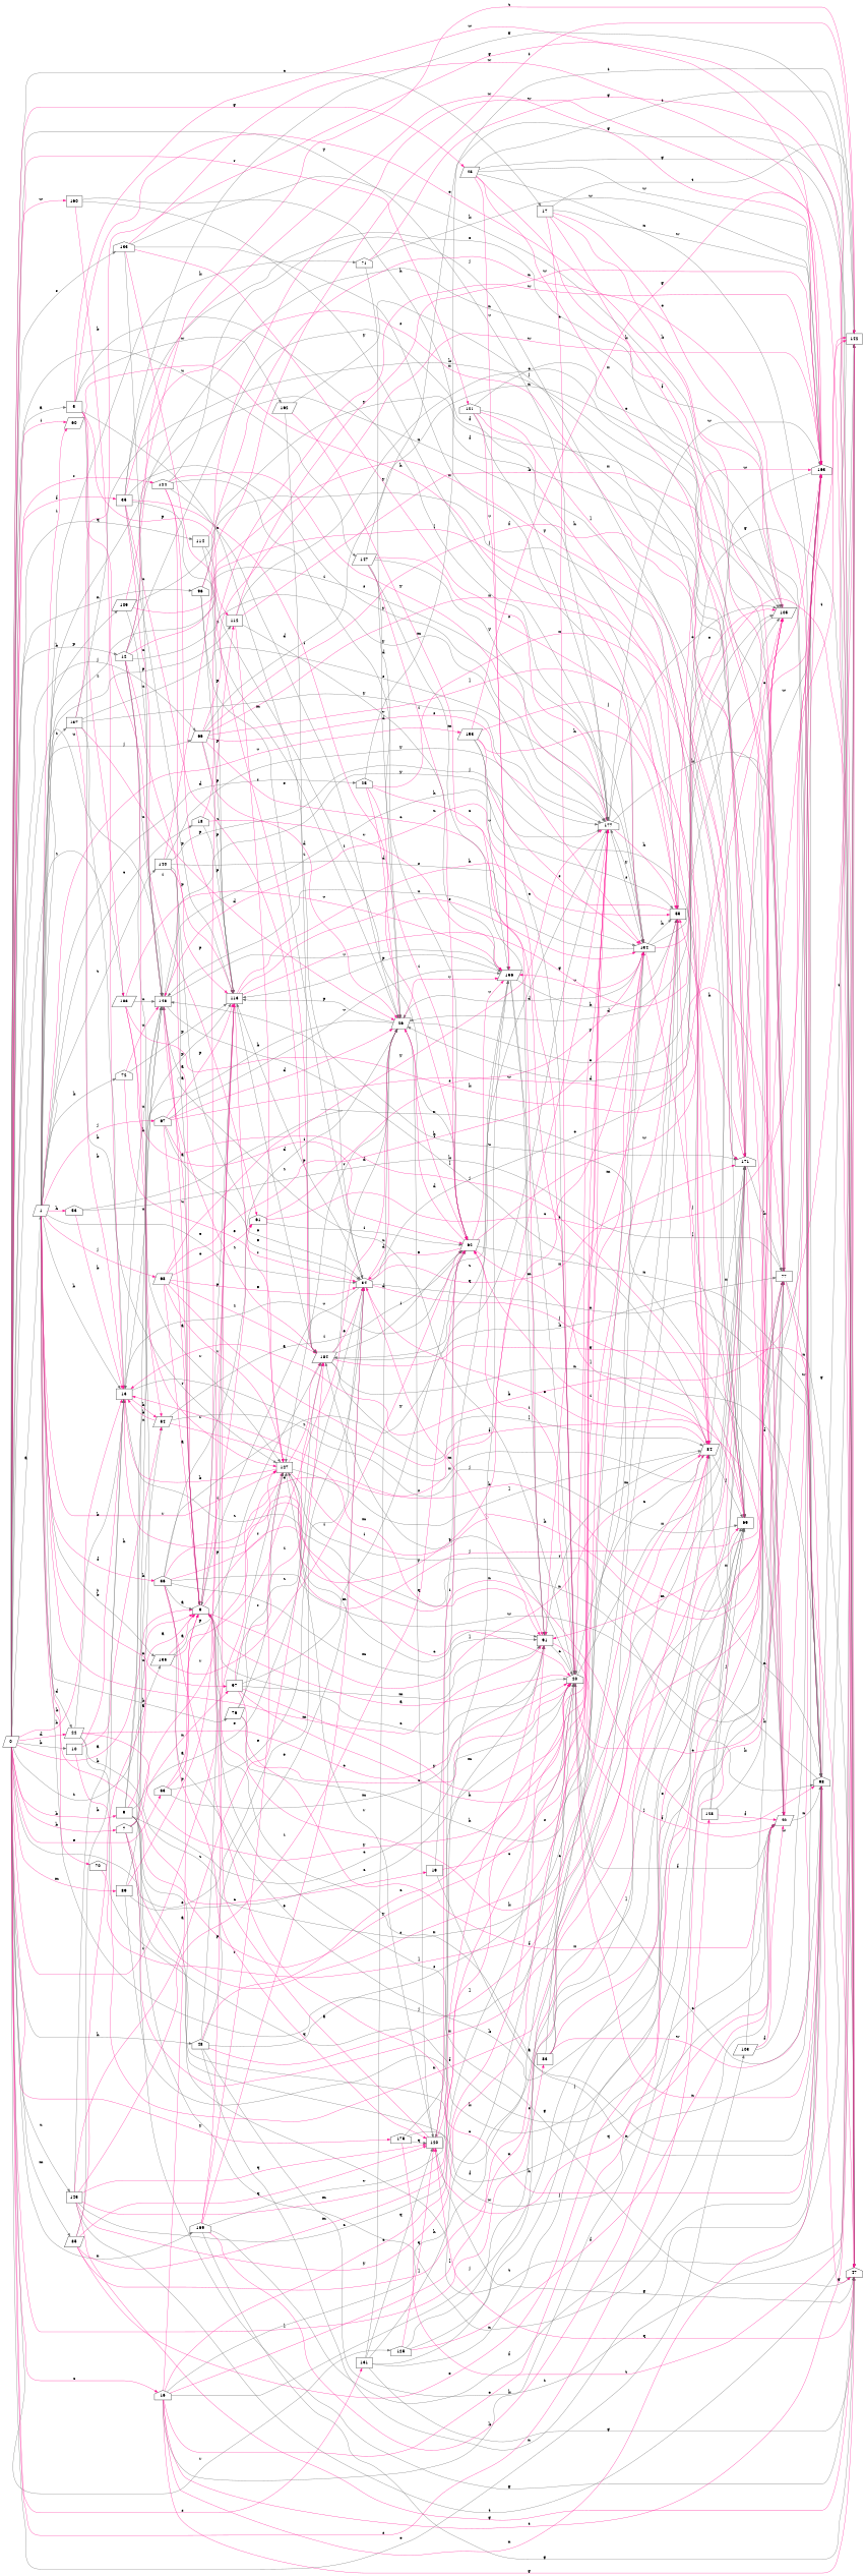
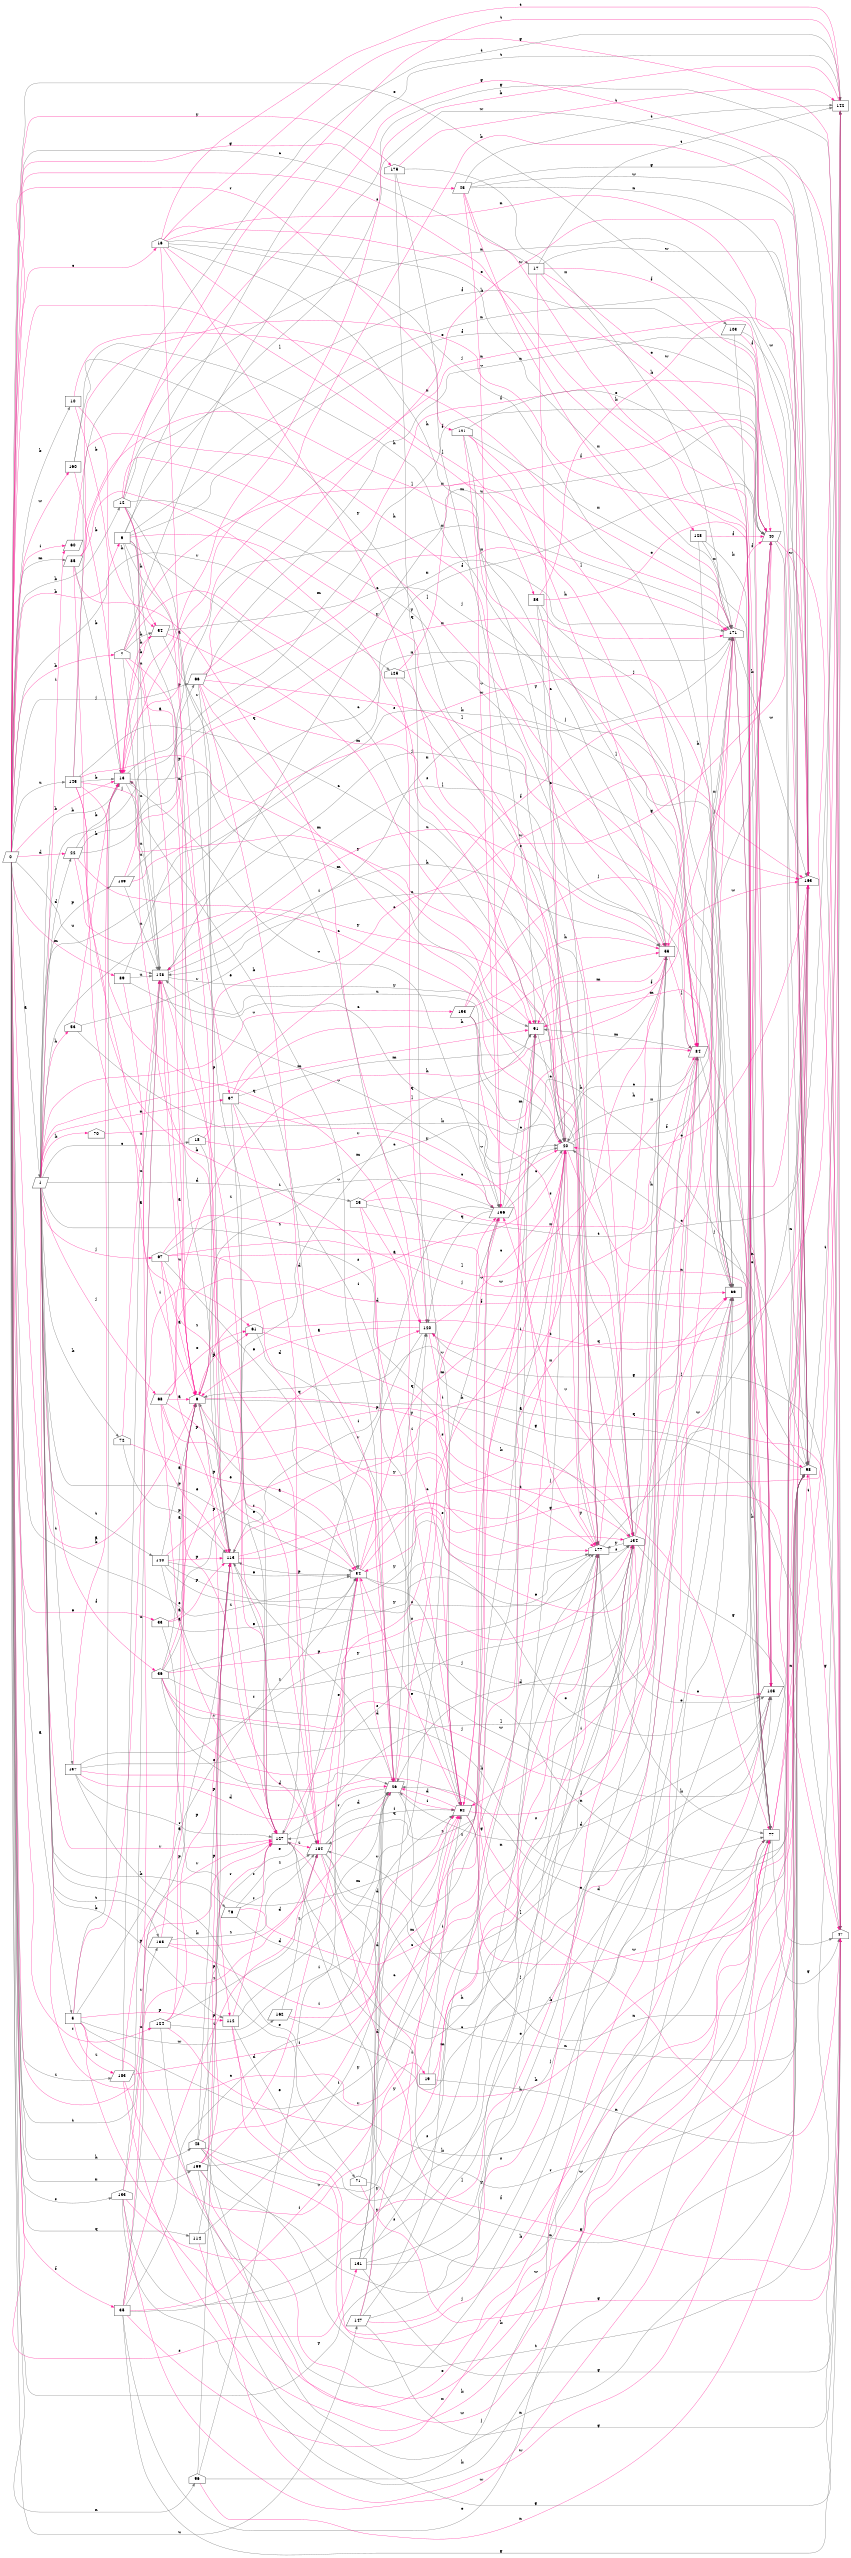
  strict digraph {
    rankdir=LR
    node [shape=house]
    edge [color=gray40]
    0 [shape=parallelogram]
    1 [shape=parallelogram]
    5 [shape=box]
    6
    7
    9 [shape=box]
    10 [shape=box]
    12
    13 [shape=box]
    16
    17 [shape=box]
    22 [shape=parallelogram]
    33
    34
    35 [shape=box]
    45 [shape=parallelogram]
    48
    60 [shape=parallelogram]
    66 [shape=parallelogram]
    83 [shape=box]
    85 [shape=parallelogram]
    89 [shape=box]
    96
    103 [shape=parallelogram]
    114 [shape=box]
    121
    124
    125
    127 [shape=box]
    128 [shape=box]
    131 [shape=box]
    133
    135 [shape=parallelogram]
    145 [shape=box]
    147 [shape=parallelogram]
    148 [shape=box]
    160 [shape=box]
    169
    175
    177
    183 [shape=parallelogram]
    18
    19 [shape=box]
    25
    36
    53
    67
    68 [shape=parallelogram]
    69 [shape=box]
    70
    71
    72
    76 [shape=parallelogram]
    91 [shape=box]
    97 [shape=box]
    109 [shape=parallelogram]
    112 [shape=box]
    134
    137 [shape=box]
    140 [shape=box]
    153 [shape=parallelogram]
    171
    61
    105 [shape=parallelogram]
    162 [shape=parallelogram]
    163
    20
    47
    77 [shape=box]
    84 [shape=parallelogram]
    113 [shape=box]
    54 [shape=parallelogram]
    40 [shape=parallelogram]
    98
    142 [shape=box]
    156 [shape=parallelogram]
    55 [shape=box]
    26 [shape=parallelogram]
    62 [shape=parallelogram]
    184 [shape=parallelogram]
    120 [shape=box]
    0 -> 1 [label=a]
    0 -> 5 [label=a]
    0 -> 6 [color=deeppink label=a]
    0 -> 7 [color=deeppink label=b]
    0 -> 9 [color=deeppink label=b]
    0 -> 10 [label=b]
    0 -> 12 [label=b]
    0 -> 13 [color=deeppink label=b]
    0 -> 16 [color=deeppink label=c]
    0 -> 17 [label=c]
    0 -> 22 [color=deeppink label=d]
    0 -> 33 [color=deeppink label=e]
    0 -> 34 [label=e]
    0 -> 35 [color=deeppink label=f]
    0 -> 45 [color=deeppink label=g]
    0 -> 48 [label=h]
    0 -> 60 [color=deeppink label=i]
    0 -> 66 [label=j]
    0 -> 83 [color=deeppink label=l]
    0 -> 85 [label=m]
    0 -> 89 [color=deeppink label=m]
    0 -> 96 [label=n]
    0 -> 103 [label=o]
    0 -> 114 [label=q]
    0 -> 121 [color=deeppink label=r]
    0 -> 124 [color=deeppink label=r]
    0 -> 125 [label=r]
    0 -> 127 [color=deeppink label=r]
    0 -> 128 [color=deeppink label=s]
    0 -> 131 [color=deeppink label=s]
    0 -> 133 [label=s]
    0 -> 135 [label=t]
    0 -> 145 [label=u]
    0 -> 147 [label=u]
    0 -> 148 [label=u]
    0 -> 160 [color=deeppink label=w]
    0 -> 169 [label=x]
    0 -> 175 [color=deeppink label=y]
    0 -> 177 [label=y]
    0 -> 183 [label=z]
    1 -> 13 [label=b]
    1 -> 22 [label=d]
    1 -> 34 [label=e]
    1 -> 60 [color=deeppink label=i]
    1 -> 66 [label=j]
    1 -> 127 [color=deeppink label=r]
    1 -> 135 [label=t]
    1 -> 18 [label=c]
    1 -> 19 [color=deeppink label=c]
    1 -> 25 [label=d]
    1 -> 36 [color=deeppink label=f]
    1 -> 53 [color=deeppink label=h]
    1 -> 67 [color=deeppink label=j]
    1 -> 68 [color=deeppink label=j]
    1 -> 69 [label=j]
    1 -> 70 [color=deeppink label=k]
    1 -> 71 [label=k]
    1 -> 72 [label=k]
    1 -> 76 [label=k]
    1 -> 91 [color=deeppink label=m]
    1 -> 97 [color=deeppink label=n]
    1 -> 109 [label=p]
    1 -> 112 [label=p]
    1 -> 134 [label=s]
    1 -> 137 [label=t]
    1 -> 140 [label=t]
    1 -> 153 [color=deeppink label=v]
    1 -> 171 [label=x]
    5 -> 13 [label=b]
    5 -> 34 [label=e]
    5 -> 177 [label=y]
    5 -> 183 [color=deeppink label=z]
    5 -> 112 [color=deeppink label=p]
    5 -> 61 [color=deeppink label=i]
    5 -> 105 [color=deeppink label=o]
    5 -> 162 [label=w]
    5 -> 163 [color=deeppink label=w]
    6 -> 148 [color=deeppink label=u]
    6 -> 177 [color=deeppink label=y]
    6 -> 112 [color=deeppink label=p]
    6 -> 61 [color=deeppink label=i]
    6 -> 20 [label=c]
    6 -> 47 [label=g]
    6 -> 77 [color=deeppink label=k]
    6 -> 84 [color=deeppink label=l]
    6 -> 113 [label=p]
    7 -> 127 [color=deeppink label=r]
    7 -> 148 [label=u]
    7 -> 97 [color=deeppink label=n]
    7 -> 134 [color=deeppink label=s]
    7 -> 171 [color=deeppink label=x]
    7 -> 47 [label=g]
    7 -> 54 [label=h]
    9 -> 6 [color=deeppink label=a]
    9 -> 34 [label=e]
    9 -> 148 [label=u]
    9 -> 177 [color=deeppink label=y]
    9 -> 163 [label=w]
    9 -> 20 [label=c]
    9 -> 113 [label=p]
    9 -> 40 [label=f]
    9 -> 98 [label=n]
    9 -> 142 [label=t]
    10 -> 13 [color=deeppink label=b]
    10 -> 171 [color=deeppink label=x]
    10 -> 54 [color=deeppink label=h]
    12 -> 127 [label=r]
    12 -> 148 [label=u]
-   12 -> 177 [label=y]
+   12 -> 55 [label=y]
    12 -> 84 [color=deeppink label=l]
    12 -> 113 [color=deeppink label=p]
    12 -> 54 [color=deeppink label=h]
    12 -> 40 [label=f]
    12 -> 98 [label=n]
    12 -> 142 [color=deeppink label=t]
    13 -> 148 [label=u]
    13 -> 91 [label=m]
    13 -> 171 [label=x]
    13 -> 54 [color=deeppink label=h]
    13 -> 98 [color=deeppink label=n]
    13 -> 156 [label=v]
    16 -> 6 [color=deeppink label=a]
    16 -> 69 [label=j]
    16 -> 105 [color=deeppink label=o]
    16 -> 20 [color=deeppink label=c]
    16 -> 47 [color=deeppink label=g]
    16 -> 77 [label=k]
    16 -> 84 [color=deeppink label=l]
    16 -> 98 [color=deeppink label=n]
    16 -> 142 [color=deeppink label=t]
    16 -> 55 [label=h]
    17 -> 105 [color=deeppink label=o]
    17 -> 163 [label=w]
    17 -> 20 [color=deeppink label=c]
    17 -> 77 [color=deeppink label=k]
    17 -> 40 [color=deeppink label=f]
    17 -> 142 [label=t]
    22 -> 13 [label=b]
    22 -> 177 [color=deeppink label=y]
    22 -> 171 [label=x]
    22 -> 20 [color=deeppink label=c]
    22 -> 40 [label=f]
    33 -> 6 [color=deeppink label=a]
    33 -> 34 [label=e]
    33 -> 91 [label=m]
    33 -> 113 [color=deeppink label=p]
    34 -> 6 [label=a]
    34 -> 69 [color=deeppink label=j]
    34 -> 91 [color=deeppink label=m]
    34 -> 171 [color=deeppink label=x]
    34 -> 105 [label=o]
    34 -> 113 [label=p]
    34 -> 98 [label=n]
    34 -> 26 [color=deeppink label=d]
    35 -> 148 [color=deeppink label=u]
    35 -> 177 [label=y]
    35 -> 171 [color=deeppink label=x]
    35 -> 105 [label=o]
    35 -> 47 [label=g]
    35 -> 113 [label=p]
-   35 -> 26 [label=m]
+   35 -> 26 [label=d]
    35 -> 62 [color=deeppink label=i]
    35 -> 184 [color=deeppink label=z]
    45 -> 171 [color=deeppink label=x]
    45 -> 163 [label=w]
    45 -> 47 [label=g]
    45 -> 77 [color=deeppink label=k]
    45 -> 98 [label=n]
    45 -> 142 [label=t]
    45 -> 156 [color=deeppink label=v]
    48 -> 34 [label=e]
    48 -> 134 [label=s]
    48 -> 20 [color=deeppink label=c]
    48 -> 84 [color=deeppink label=l]
    48 -> 113 [label=p]
    48 -> 98 [label=n]
    48 -> 142 [label=t]
    60 -> 55 [color=deeppink label=h]
    66 -> 134 [color=deeppink label=s]
    66 -> 171 [color=deeppink label=x]
    66 -> 163 [color=deeppink label=w]
    66 -> 20 [color=deeppink label=c]
    66 -> 84 [color=deeppink label=l]
    66 -> 113 [label=p]
    66 -> 40 [color=deeppink label=f]
    66 -> 98 [label=n]
    66 -> 26 [color=deeppink label=d]
    83 -> 69 [label=j]
    83 -> 105 [color=deeppink label=o]
    83 -> 163 [color=deeppink label=w]
    83 -> 20 [label=c]
    83 -> 84 [label=l]
    85 -> 6 [color=deeppink label=a]
    85 -> 13 [label=b]
    85 -> 91 [color=deeppink label=m]
    85 -> 105 [color=deeppink label=o]
    85 -> 84 [color=deeppink label=l]
    85 -> 120 [color=deeppink label=q]
    89 -> 148 [label=u]
    89 -> 20 [label=c]
    89 -> 77 [label=k]
    89 -> 113 [color=deeppink label=p]
    96 -> 34 [label=e]
    96 -> 69 [label=j]
    96 -> 113 [label=p]
    96 -> 98 [color=deeppink label=n]
    103 -> 163 [label=w]
    103 -> 77 [label=k]
    103 -> 40 [color=deeppink label=f]
    114 -> 163 [color=deeppink label=w]
    114 -> 113 [label=p]
    114 -> 62 [label=i]
    121 -> 177 [label=y]
    121 -> 171 [label=x]
    121 -> 105 [label=o]
    121 -> 84 [color=deeppink label=l]
    121 -> 156 [color=deeppink label=v]
    121 -> 55 [color=deeppink label=h]
    124 -> 6 [color=deeppink label=a]
    124 -> 177 [color=deeppink label=y]
    124 -> 69 [label=j]
    124 -> 113 [color=deeppink label=p]
    124 -> 26 [label=d]
    124 -> 62 [label=i]
    125 -> 69 [label=j]
    125 -> 134 [label=s]
    125 -> 40 [color=deeppink label=f]
    125 -> 120 [color=deeppink label=q]
    127 -> 13 [color=deeppink label=b]
    127 -> 20 [color=deeppink label=c]
    127 -> 77 [color=deeppink label=k]
    127 -> 84 [label=l]
    127 -> 98 [label=n]
    127 -> 184 [color=deeppink label=z]
    128 -> 69 [label=j]
    128 -> 171 [label=x]
    128 -> 77 [label=k]
    128 -> 40 [color=deeppink label=f]
    131 -> 69 [label=j]
    131 -> 20 [label=c]
    131 -> 47 [label=g]
    131 -> 55 [label=h]
    131 -> 26 [label=d]
    131 -> 120 [label=q]
    133 -> 148 [label=u]
    133 -> 177 [color=deeppink label=y]
    133 -> 134 [label=s]
    133 -> 163 [color=deeppink label=w]
    133 -> 77 [label=k]
    133 -> 184 [color=deeppink label=z]
    135 -> 6 [color=deeppink label=a]
    135 -> 26 [color=deeppink label=d]
    135 -> 62 [color=deeppink label=i]
    135 -> 184 [label=z]
    145 -> 13 [label=b]
    145 -> 177 [color=deeppink label=y]
    145 -> 91 [color=deeppink label=m]
    145 -> 20 [label=c]
    145 -> 47 [color=deeppink label=g]
    145 -> 142 [label=t]
    145 -> 62 [color=deeppink label=i]
    145 -> 184 [color=deeppink label=z]
    145 -> 120 [color=deeppink label=q]
    147 -> 177 [label=y]
    147 -> 91 [label=m]
    147 -> 134 [color=deeppink label=s]
    147 -> 47 [label=g]
    147 -> 26 [label=d]
    147 -> 62 [color=deeppink label=i]
    148 -> 6 [color=deeppink label=a]
    148 -> 177 [label=y]
    148 -> 84 [label=l]
    148 -> 156 [label=v]
    148 -> 55 [label=h]
    148 -> 184 [color=deeppink label=z]
    160 -> 13 [color=deeppink label=b]
    160 -> 177 [label=y]
    160 -> 55 [label=h]
    169 -> 34 [color=deeppink label=e]
    169 -> 127 [color=deeppink label=r]
    169 -> 47 [label=g]
    169 -> 77 [color=deeppink label=k]
    169 -> 113 [color=deeppink label=p]
    169 -> 40 [label=f]
    169 -> 156 [label=v]
    175 -> 91 [label=m]
    175 -> 171 [label=x]
    175 -> 142 [color=deeppink label=t]
    175 -> 120 [label=q]
    177 -> 134 [label=s]
    177 -> 105 [label=o]
    177 -> 163 [label=w]
    177 -> 77 [label=k]
    177 -> 55 [color=deeppink label=h]
    177 -> 184 [label=z]
    183 -> 127 [color=deeppink label=r]
    183 -> 148 [label=u]
    183 -> 77 [color=deeppink label=k]
    183 -> 156 [color=deeppink label=v]
    183 -> 62 [color=deeppink label=i]
    18 -> 163 [color=deeppink label=w]
    18 -> 113 [label=p]
    18 -> 156 [color=deeppink label=v]
    19 -> 134 [color=deeppink label=s]
    19 -> 98 [label=n]
    19 -> 62 [label=i]
    25 -> 171 [color=deeppink label=x]
    25 -> 20 [color=deeppink label=c]
    25 -> 142 [label=t]
    25 -> 26 [color=deeppink label=d]
    25 -> 62 [color=deeppink label=i]
    36 -> 6 [label=a]
    36 -> 177 [label=y]
    36 -> 69 [color=deeppink label=j]
    36 -> 91 [label=m]
    36 -> 134 [color=deeppink label=s]
    36 -> 163 [label=w]
    36 -> 77 [label=k]
    36 -> 98 [color=deeppink label=n]
    36 -> 26 [label=d]
    36 -> 120 [color=deeppink label=q]
    53 -> 13 [color=deeppink label=b]
    53 -> 171 [label=x]
    53 -> 77 [label=k]
    67 -> 6 [color=deeppink label=a]
    67 -> 34 [label=e]
    67 -> 69 [color=deeppink label=j]
    67 -> 163 [color=deeppink label=w]
    67 -> 113 [color=deeppink label=p]
    67 -> 156 [label=v]
    67 -> 26 [color=deeppink label=d]
    68 -> 6 [color=deeppink label=a]
    68 -> 34 [color=deeppink label=e]
    68 -> 127 [color=deeppink label=r]
    68 -> 177 [color=deeppink label=y]
    68 -> 61 [color=deeppink label=o]
    68 -> 40 [color=deeppink label=f]
    68 -> 55 [color=deeppink label=h]
    68 -> 184 [color=deeppink label=z]
    70 -> 84 [color=deeppink label=l]
    71 -> 163 [label=w]
    71 -> 47 [color=deeppink label=g]
    71 -> 26 [label=d]
    72 -> 34 [color=deeppink label=e]
    72 -> 148 [color=deeppink label=u]
    72 -> 113 [label=p]
    76 -> 127 [label=r]
    76 -> 20 [color=deeppink label=c]
    76 -> 55 [label=h]
    76 -> 184 [label=z]
    91 -> 20 [label=c]
    91 -> 40 [color=deeppink label=f]
    97 -> 127 [label=r]
    97 -> 177 [color=deeppink label=y]
    97 -> 91 [label=m]
    97 -> 40 [color=deeppink label=f]
    97 -> 55 [color=deeppink label=h]
    97 -> 62 [label=i]
    97 -> 184 [color=deeppink label=z]
    109 -> 148 [label=u]
    109 -> 171 [color=deeppink label=x]
    109 -> 163 [color=deeppink label=w]
    109 -> 40 [label=f]
    112 -> 127 [color=deeppink label=r]
    112 -> 105 [label=o]
    112 -> 163 [color=deeppink label=w]
    112 -> 77 [color=deeppink label=k]
    112 -> 156 [label=v]
    134 -> 148 [label=u]
    134 -> 177 [label=y]
    134 -> 69 [color=deeppink label=j]
    134 -> 105 [color=deeppink label=o]
    134 -> 47 [label=g]
    134 -> 156 [color=deeppink label=v]
    134 -> 55 [label=h]
    134 -> 26 [label=d]
    137 -> 13 [color=deeppink label=b]
    137 -> 127 [label=r]
    137 -> 177 [label=y]
    137 -> 134 [label=s]
    137 -> 47 [color=deeppink label=g]
    137 -> 77 [label=k]
    137 -> 26 [color=deeppink label=d]
    140 -> 6 [label=a]
    140 -> 34 [label=e]
    140 -> 177 [label=y]
    140 -> 69 [label=j]
    140 -> 134 [label=s]
    140 -> 113 [color=deeppink label=p]
    140 -> 142 [color=deeppink label=t]
    153 -> 69 [color=deeppink label=j]
    153 -> 134 [color=deeppink label=s]
    153 -> 20 [label=c]
    153 -> 47 [color=deeppink label=g]
    153 -> 156 [label=v]
    153 -> 55 [color=deeppink label=h]
    171 -> 105 [color=deeppink label=o]
    171 -> 163 [label=w]
    171 -> 77 [label=k]
    171 -> 40 [color=deeppink label=f]
    171 -> 55 [color=deeppink label=h]
    61 -> 134 [color=deeppink label=s]
    61 -> 142 [color=deeppink label=t]
    61 -> 62 [label=i]
    105 -> 91 [color=deeppink label=m]
    105 -> 26 [label=d]
    162 -> 69 [label=j]
    162 -> 91 [color=deeppink label=m]
    162 -> 184 [label=z]
    163 -> 13 [color=deeppink label=b]
    163 -> 20 [color=deeppink label=c]
    163 -> 26 [label=d]
    20 -> 6 [color=deeppink label=a]
    20 -> 148 [label=u]
    20 -> 177 [color=deeppink label=y]
    20 -> 171 [label=x]
    20 -> 40 [label=f]
    20 -> 98 [color=deeppink label=n]
    20 -> 62 [color=deeppink label=i]
    20 -> 184 [label=z]
    47 -> 120 [color=deeppink label=q]
    77 -> 47 [label=g]
    77 -> 98 [color=deeppink label=n]
    77 -> 142 [color=deeppink label=t]
    84 -> 34 [color=deeppink label=e]
    84 -> 69 [label=j]
    84 -> 91 [label=m]
    84 -> 171 [label=x]
    84 -> 20 [label=c]
    84 -> 98 [label=n]
    84 -> 62 [color=deeppink label=i]
    113 -> 127 [color=deeppink label=r]
    113 -> 134 [color=deeppink label=s]
    113 -> 47 [color=deeppink label=g]
    113 -> 55 [color=deeppink label=h]
    113 -> 184 [label=z]
    54 -> 13 [color=deeppink label=b]
    54 -> 69 [label=j]
    54 -> 91 [color=deeppink label=m]
    54 -> 62 [label=i]
    40 -> 148 [label=u]
    40 -> 163 [color=deeppink label=w]
    40 -> 98 [label=n]
    40 -> 120 [color=deeppink label=q]
    98 -> 6 [label=a]
    98 -> 127 [label=r]
    98 -> 20 [label=c]
    98 -> 47 [color=deeppink label=g]
    98 -> 142 [label=t]
    142 -> 13 [color=deeppink label=b]
    156 -> 91 [label=m]
    156 -> 20 [label=c]
    156 -> 113 [label=p]
    156 -> 55 [label=h]
    156 -> 120 [label=q]
    55 -> 148 [color=deeppink label=u]
    55 -> 91 [color=deeppink label=m]
    55 -> 163 [color=deeppink label=w]
    55 -> 84 [color=deeppink label=l]
    26 -> 13 [label=b]
    26 -> 127 [label=r]
    26 -> 105 [label=o]
    26 -> 113 [label=p]
    26 -> 156 [color=deeppink label=v]
    26 -> 62 [color=deeppink label=i]
    26 -> 120 [label=q]
    62 -> 34 [color=deeppink label=e]
    62 -> 163 [color=deeppink label=w]
    62 -> 84 [color=deeppink label=l]
    62 -> 98 [label=n]
    62 -> 156 [color=deeppink label=v]
    62 -> 26 [color=deeppink label=d]
    184 -> 34 [color=deeppink label=e]
    184 -> 47 [color=deeppink label=g]
    184 -> 77 [label=k]
    184 -> 84 [label=l]
    184 -> 98 [label=n]
    184 -> 26 [label=d]
    184 -> 62 [label=i]
    120 -> 6 [color=deeppink label=a]
    120 -> 127 [label=r]
    120 -> 20 [color=deeppink label=c]
    120 -> 47 [label=g]
    120 -> 62 [color=deeppink label=i]
  }
